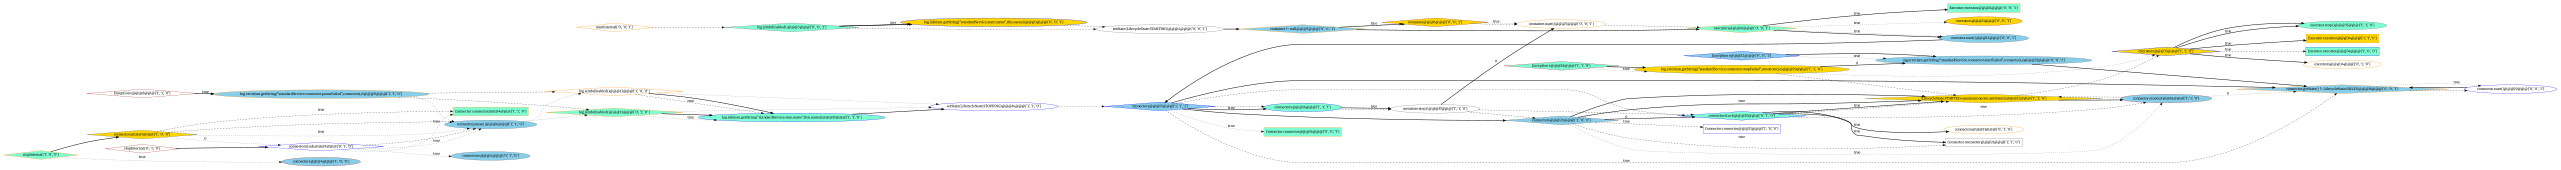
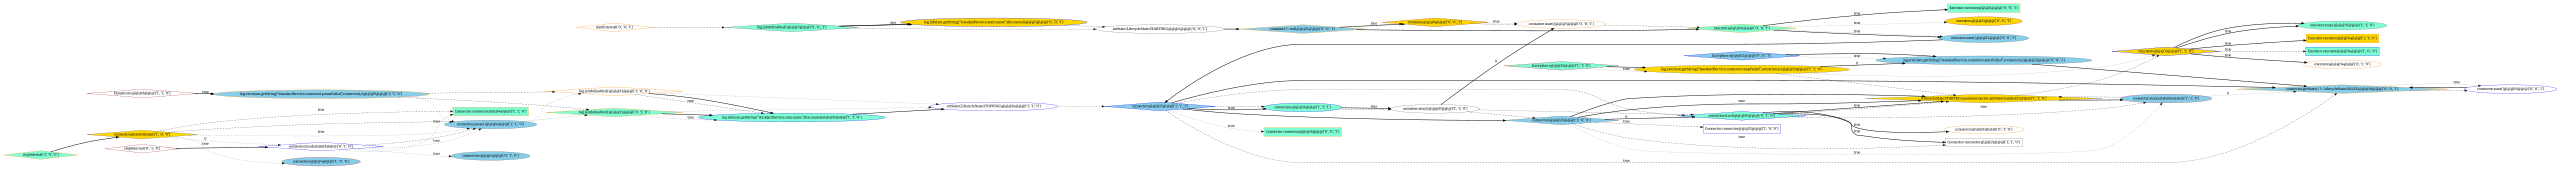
  digraph {
    fontname=Merriweather
    rankdir=LR
    node [color=darkorange fillcolor=white fontname=Merriweather shape=ellipse style=filled]
    edge [fontname=Merriweather style=bold]
    n1 [color=blue label="setState(LifecycleState.STOPPING)@@@14@@@['1', '1', '0']"]
    n2 [color=blue fillcolor=skyblue label="connectors@@@15@@@['1', '1', '1']" shape=diamond]
    n3 [fillcolor=skyblue label="connector.getState() != LifecycleState.FAILED@@@18@@@['0', '0', '1']" shape=diamond]
    n4 [color=gray40 fillcolor=skyblue label="connectors@@@20@@@['1', '0', '0']" shape=diamond]
    n5 [color=blue fillcolor=aquamarine label="connectorsLock@@@20@@@['0', '1', '0']" shape=diamond]
    n6 [fillcolor=aquamarine label="Connector connector@@@16@@@['0', '0', '1']" shape=box]
    n7 [color=blue fillcolor=aquamarine label="connectors@@@16@@@['1', '1', '1']"]
    n8 [fillcolor=aquamarine label="log.isInfoEnabled()@@@13@@@['0', '1', '0']" shape=diamond]
    n9 [color=blue fillcolor=aquamarine label="log.info(sm.getString(\"standardService.stop.name\",this.name))@@@13@@@['1', '1', '0']"]
    n10 [color=gray40 label="setState(LifecycleState.STARTING)@@@4@@@['0', '0', '1']"]
    n11 [fillcolor=skyblue label="container != null@@@5@@@['0', '0', '1']" shape=diamond]
    n12 [fillcolor=aquamarine label="executors@@@10@@@['0', '0', '1']" shape=diamond]
    n13 [color=brown fillcolor=gold label="container@@@6@@@['0', '0', '1']" shape=diamond]
    n14 [color=gray40 fillcolor=aquamarine label="log.isInfoEnabled()@@@3@@@['0', '0', '1']" shape=diamond]
    n15 [color=blue fillcolor=gold label="log.info(sm.getString(\"standardService.start.name\",this.name))@@@3@@@['0', '0', '1']"]
    n16 [color=blue fillcolor=gold label="executors@@@33@@@['1', '1', '0']" shape=diamond]
    n17 [color=blue fillcolor=aquamarine label="Executor executor@@@34@@@['1', '0', '0']" shape=box]
    n18 [label="executors@@@34@@@['0', '1', '0']"]
    n19 [color=gray40 fillcolor=aquamarine label="executor.stop()@@@35@@@['1', '1', '0']"]
    n20 [fillcolor=gold label="Executor executor@@@34@@@['1', '1', '0']" shape=box]
    n21 [label="log.isInfoEnabled()@@@13@@@['1', '0', '0']" shape=diamond]
    n22 [color=gray40 fillcolor=skyblue label="log.error(sm.getString(\"standardService.connector.startFailed\",connector),e)@@@23@@@['0', '0', '1']"]
    n23 [color=blue label="connector.start()@@@19@@@['0', '0', '1']"]
    n24 [color=gray40 label="Connector connector@@@21@@@['1', '1', '0']" shape=box]
    n25 [color=blue label="Connector connector@@@21@@@['1', '0', '0']" shape=box]
    n26 [color=gray40 fillcolor=gold label="!LifecycleState.STARTED.equals(connector.getState())@@@22@@@['1', '1', '0']" shape=diamond]
    n27 [color=brown fillcolor=skyblue label="connector.stop()@@@26@@@['1', '1', '0']"]
    n28 [label="connectors@@@21@@@['0', '1', '0']"]
    n29 [fillcolor=aquamarine label="Connector connector@@@4@@@['1', '1', '0']" shape=box]
    n30 [color=gray40 fillcolor=skyblue label="connector.pause()@@@6@@@['1', '1', '0']"]
    n31 [color=brown label="Exception e@@@8@@@['1', '1', '0']" shape=diamond]
    n32 [fillcolor=skyblue label="log.error(sm.getString(\"standardService.connector.pauseFailed\",connector),e)@@@9@@@['1', '1', '0']"]
    n33 [color=brown fillcolor=aquamarine label="Exception e@@@28@@@['1', '1', '0']" shape=diamond]
    n34 [color=gray40 fillcolor=gold label="log.error(sm.getString(\"standardService.connector.stopFailed\",connector),e)@@@29@@@['1', '1', '0']"]
    n35 [label="container.start()@@@7@@@['0', '0', '1']"]
    n36 [color=brown fillcolor=gold label="executors@@@11@@@['0', '0', '1']"]
    n37 [color=gray40 fillcolor=skyblue label="executor.start()@@@12@@@['0', '0', '1']"]
    n38 [fillcolor=aquamarine label="Executor executor@@@11@@@['0', '0', '1']" shape=box]
    n39 [fillcolor=aquamarine label="stopInternal['1', '0', '0']" shape=diamond]
    n40 [color=gray40 fillcolor=gold label="connectors@@@3@@@['1', '0', '0']" shape=diamond]
    n41 [color=blue label="connectorsLock@@@3@@@['0', '1', '0']" shape=diamond]
    n42 [color=brown fillcolor=skyblue label="connectors@@@4@@@['1', '0', '0']"]
    n43 [color=blue fillcolor=skyblue label="Exception e@@@22@@@['0', '0', '1']" shape=diamond]
    n44 [color=brown label="stopInternal['0', '1', '0']" shape=diamond]
    n45 [color=gray40 fillcolor=skyblue label="connectors@@@4@@@['0', '1', '0']"]
    n46 [color=gray40 label="container.stop()@@@17@@@['1', '1', '0']"]
    n47 [label="startInternal['0', '0', '1']" shape=diamond]
    n1 -> n2 [style=dashed]
    n2 -> n3 [label=true style=dashed]
    n2 -> n3
    n2 -> n4
    n2 -> n5 [style=dashed]
    n2 -> n6 [label=true style=dotted]
    n2 -> n7 [label=true]
    n2 -> n7 [style=dashed]
    n3 -> n23 [label=true style=dotted]
    n3 -> n23 [style=dashed]
    n4 -> n5 [label=0]
    n4 -> n24 [label=true style=dashed]
    n4 -> n25 [label=true style=dashed]
    n4 -> n26
    n4 -> n26 [label=true]
    n4 -> n27 [label=true style=dotted]
    n5 -> n24 [label=true]
    n5 -> n26 [label=true]
    n5 -> n26 [style=dashed]
    n5 -> n27 [label=true style=dashed]
    n5 -> n28 [label=true]
    n7 -> n46 [style=dashed]
    n7 -> n46 [label=true]
    n8 -> n1 [style=dotted]
    n8 -> n9 [label=true style=dotted]
    n8 -> n9
    n9 -> n1
    n10 -> n11
    n11 -> n12
    n11 -> n13 [style=dotted]
    n11 -> n13 [label=true]
    n12 -> n36 [label=true style=dotted]
    n12 -> n37 [label=true style=dotted]
    n12 -> n37
    n12 -> n38 [label=true]
    n13 -> n35 [label=true style=dotted]
    n13 -> n35 [style=dashed]
    n14 -> n10 [style=dashed]
    n14 -> n15 [label=true]
    n14 -> n15
    n15 -> n10 [style=dashed]
    n16 -> n17 [label=true style=dashed]
    n16 -> n18 [label=true]
    n16 -> n19 [label=true]
    n16 -> n19
    n16 -> n20 [label=true]
    n21 -> n1 [style=dotted]
    n21 -> n9 [label=true style=dashed]
    n21 -> n9
    n22 -> n3
    n23 -> n3
    n26 -> n16 [style=dashed]
    n26 -> n27
    n27 -> n3 [label=0 style=dotted]
    n27 -> n26 [style=dashed]
    n30 -> n8 [style=dotted]
    n30 -> n21 [style=dotted]
    n31 -> n32 [label=true]
    n31 -> n32 [style=dotted]
    n32 -> n8 [style=dashed]
    n32 -> n21 [style=dashed]
    n32 -> n30 [style=dotted]
    n33 -> n34 [label=true style=dotted]
    n33 -> n34
    n34 -> n16 [style=dotted]
    n34 -> n22 [label=0]
    n34 -> n26 [style=dashed]
    n35 -> n12 [style=dashed]
    n37 -> n2
    n39 -> n40
    n40 -> n29 [label=true style=dashed]
    n40 -> n30 [style=dashed]
    n40 -> n30 [label=true style=dotted]
    n40 -> n41 [label=0 style=dotted]
-   n39 -> n42 [label=true style=dotted]
+   n40 -> n42 [label=true style=dotted]
    n41 -> n29 [label=true style=dotted]
    n41 -> n30 [style=dashed]
    n41 -> n30 [label=true style=dotted]
    n41 -> n45 [label=true style=dotted]
    n43 -> n22 [label=true style=dotted]
    n43 -> n22
    n44 -> n41
    n46 -> n4 [style=dashed]
    n46 -> n5 [style=dashed]
    n46 -> n35 [label=0]
    n47 -> n14 [style=dashed]
  }
